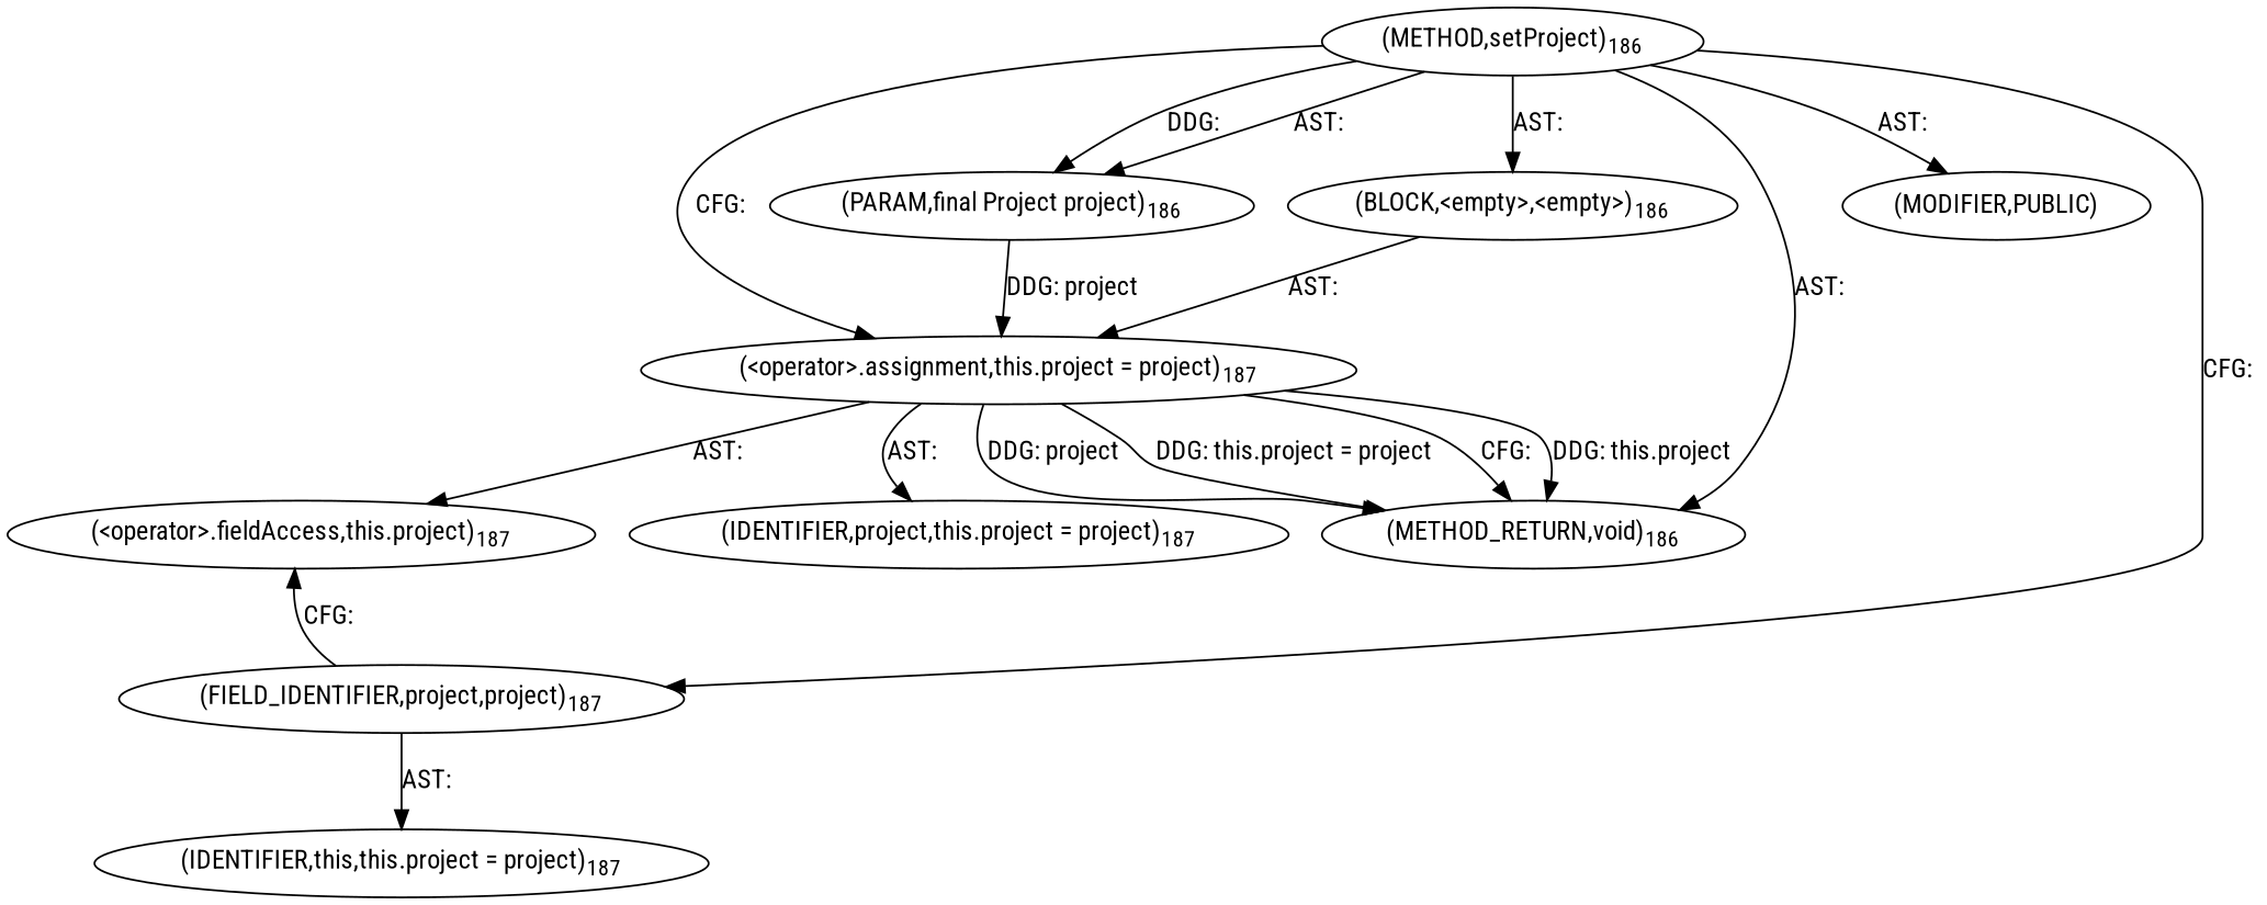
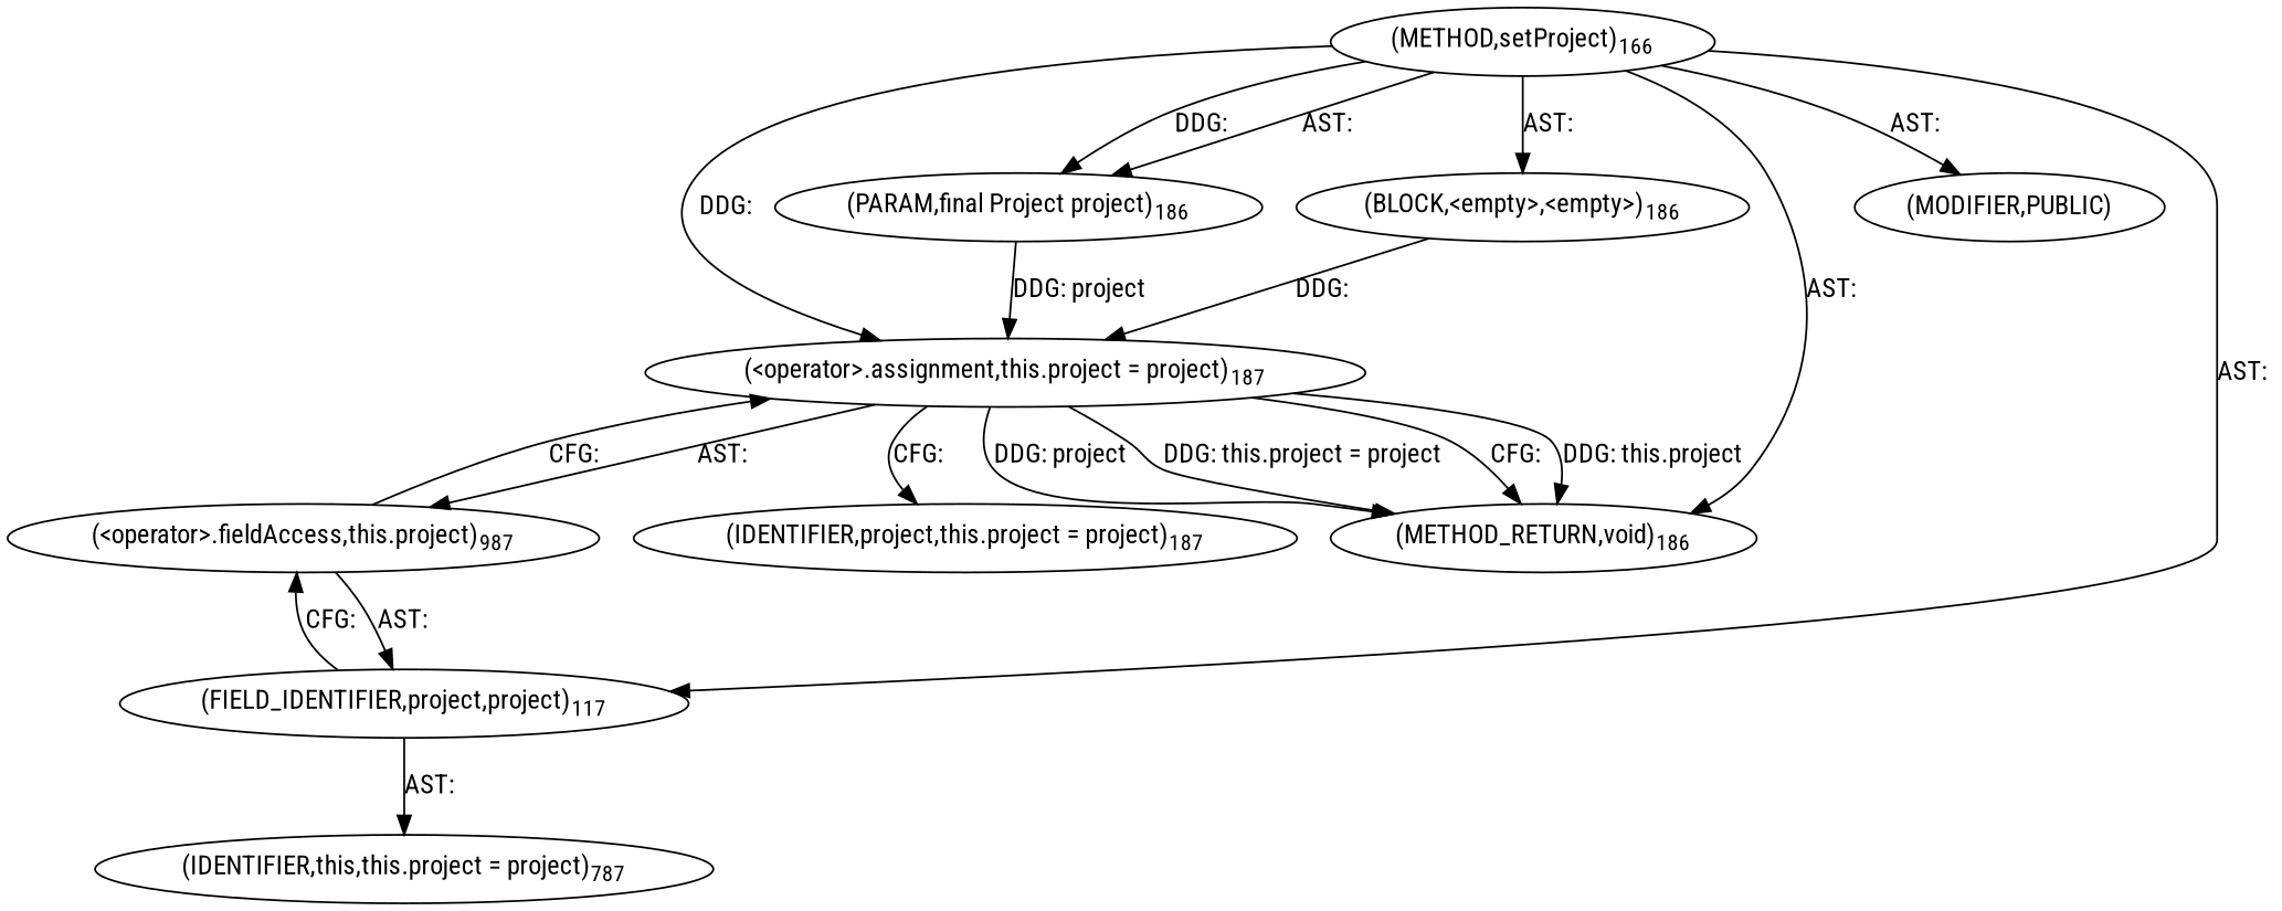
  digraph {
    fontname="Roboto Condensed"
    node [fontname="Roboto Condensed"]
    edge [fontname="Roboto Condensed"]
-   n1 [label=<(METHOD,setProject)<SUB>186</SUB>>]
+   n1 [label=<(METHOD,setProject)<SUB>166</SUB>>]
    n2 [label=<(PARAM,final Project project)<SUB>186</SUB>>]
    n3 [label=<(BLOCK,&lt;empty&gt;,&lt;empty&gt;)<SUB>186</SUB>>]
    n4 [label=<(&lt;operator&gt;.assignment,this.project = project)<SUB>187</SUB>>]
-   n5 [label=<(FIELD_IDENTIFIER,project,project)<SUB>187</SUB>>]
+   n5 [label=<(FIELD_IDENTIFIER,project,project)<SUB>117</SUB>>]
    n6 [label=<(MODIFIER,PUBLIC)>]
    n7 [label=<(METHOD_RETURN,void)<SUB>186</SUB>>]
-   n8 [label=<(&lt;operator&gt;.fieldAccess,this.project)<SUB>187</SUB>>]
+   n8 [label=<(&lt;operator&gt;.fieldAccess,this.project)<SUB>987</SUB>>]
    n9 [label=<(IDENTIFIER,project,this.project = project)<SUB>187</SUB>>]
-   n10 [label=<(IDENTIFIER,this,this.project = project)<SUB>187</SUB>>]
+   n10 [label=<(IDENTIFIER,this,this.project = project)<SUB>787</SUB>>]
    n1 -> n2 [label="AST: "]
    n1 -> n2 [label="DDG: "]
    n1 -> n3 [label="AST: "]
-   n1 -> n4 [label="CFG: "]
-   n1 -> n5 [label="CFG: "]
+   n1 -> n4 [label="DDG: "]
+   n1 -> n5 [label="AST: "]
    n1 -> n6 [label="AST: "]
    n1 -> n7 [label="AST: "]
    n2 -> n4 [label="DDG: project"]
-   n3 -> n4 [label="AST: "]
+   n3 -> n4 [label="DDG: "]
    n4 -> n7 [label="CFG: "]
    n4 -> n7 [label="DDG: this.project"]
    n4 -> n7 [label="DDG: project"]
    n4 -> n7 [label="DDG: this.project = project"]
    n4 -> n8 [label="AST: "]
-   n4 -> n9 [label="AST: "]
+   n4 -> n9 [label="CFG: "]
    n5 -> n8 [label="CFG: "]
    n5 -> n10 [label="AST: "]
+   n8 -> n4 [label="CFG: "]
+   n8 -> n5 [label="AST: "]
  }
